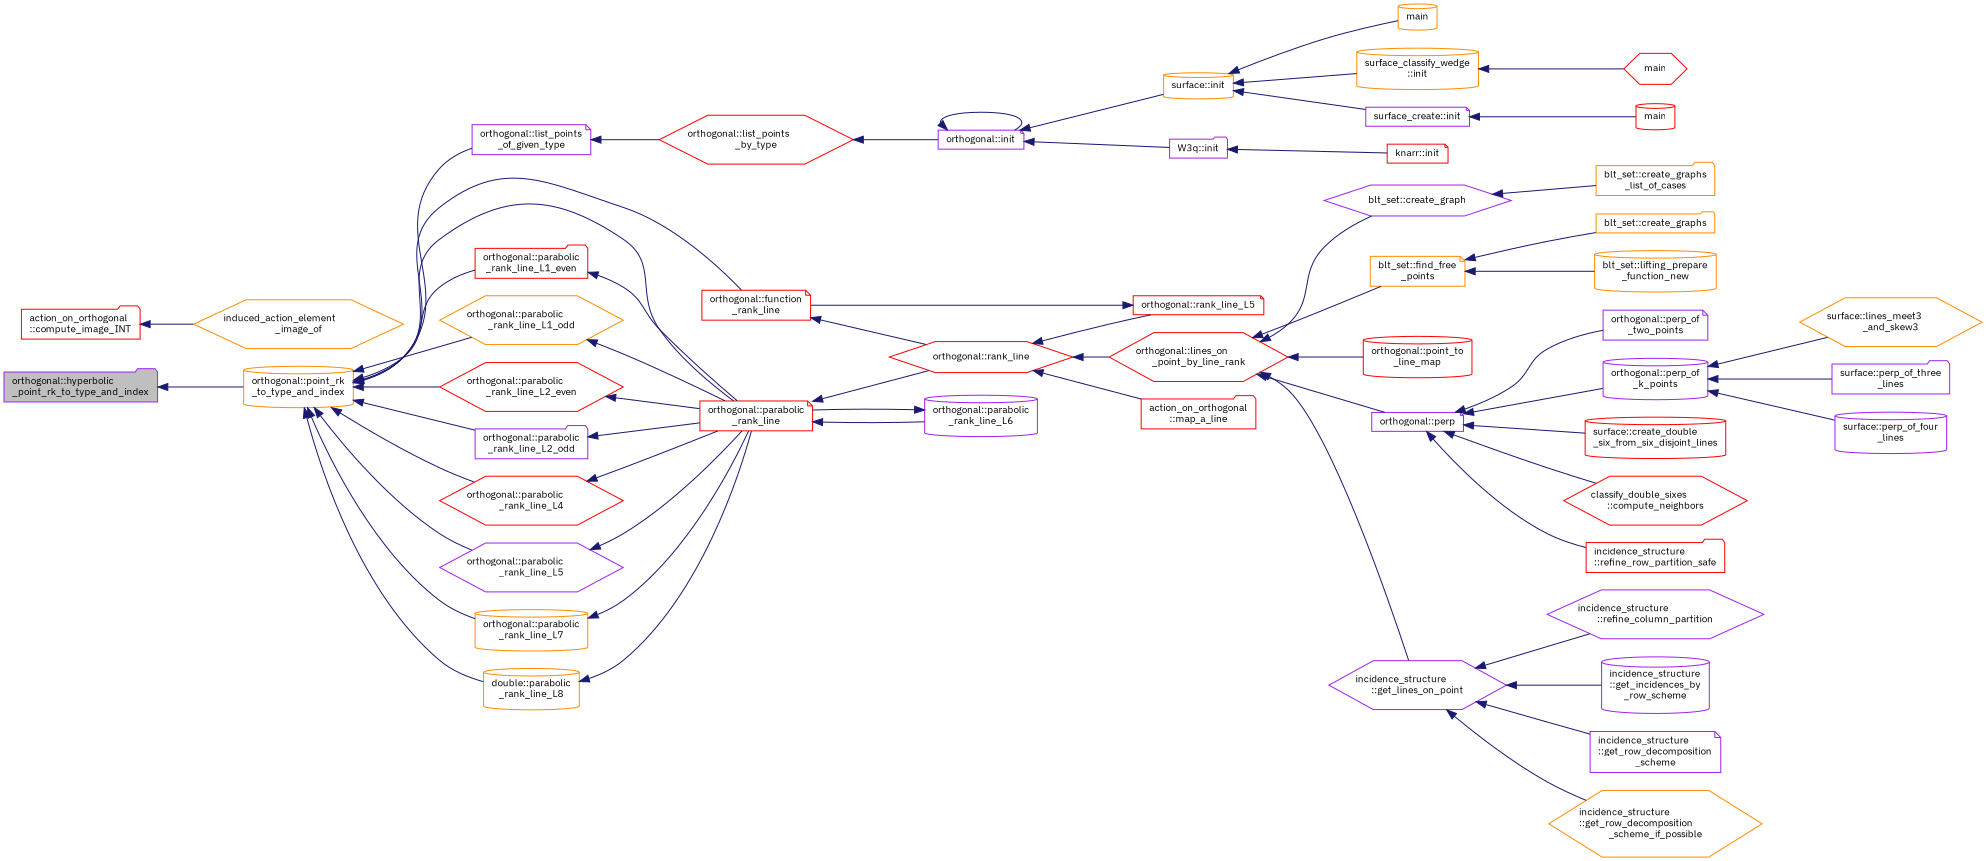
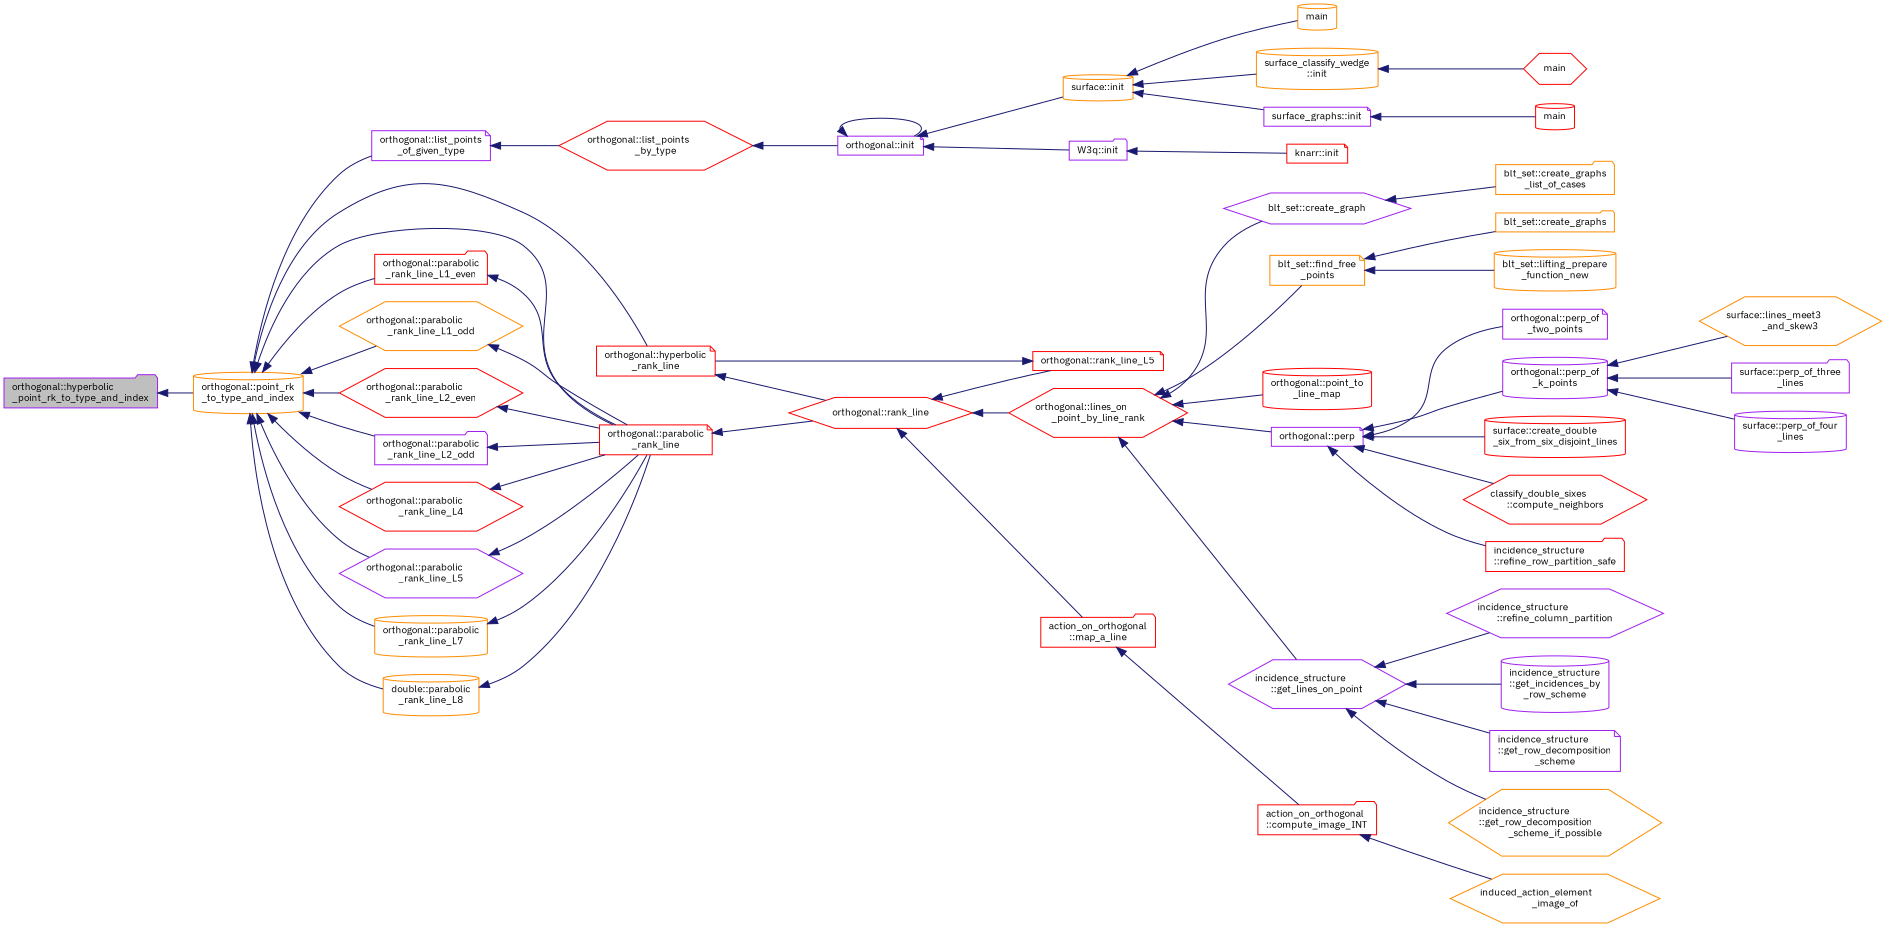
  digraph {
    fontname="IBM Plex Sans"
    rankdir=LR
    node [color=purple fillcolor=white fontname="IBM Plex Sans" fontsize=10 shape=hexagon style=filled]
    edge [color=midnightblue dir=back fontname="IBM Plex Sans" fontsize=10 labelfontname=Helvetica labelfontsize=10 style=solid]
    n1 [fillcolor=grey75 fontcolor=black height=0.2 label="orthogonal::hyperbolic\l_point_rk_to_type_and_index" shape=folder width=0.4]
    n2 [color=darkorange height=0.2 label="orthogonal::point_rk\l_to_type_and_index" shape=cylinder width=0.4]
    n3 [height=0.2 label="orthogonal::list_points\l_of_given_type" shape=note width=0.4]
-   n4 [color=red height=0.2 label="orthogonal::function\l_rank_line" shape=note width=0.4]
+   n4 [color=red height=0.2 label="orthogonal::hyperbolic\l_rank_line" shape=note width=0.4]
    n5 [color=red height=0.2 label="orthogonal::parabolic\l_rank_line" shape=note width=0.4]
    n6 [color=red height=0.2 label="orthogonal::parabolic\l_rank_line_L1_even" shape=folder width=0.4]
    n7 [color=darkorange height=0.2 label="orthogonal::parabolic\l_rank_line_L1_odd" width=0.4]
    n8 [color=red height=0.2 label="orthogonal::parabolic\l_rank_line_L2_even" width=0.4]
    n9 [height=0.2 label="orthogonal::parabolic\l_rank_line_L2_odd" shape=folder width=0.4]
    n10 [color=red height=0.2 label="orthogonal::parabolic\l_rank_line_L4" width=0.4]
    n11 [height=0.2 label="orthogonal::parabolic\l_rank_line_L5" width=0.4]
    n12 [color=darkorange height=0.2 label="orthogonal::parabolic\l_rank_line_L7" shape=cylinder width=0.4]
    n13 [color=darkorange height=0.2 label="double::parabolic\l_rank_line_L8" shape=cylinder width=0.4]
    n14 [color=red height=0.2 label="orthogonal::list_points\l_by_type" width=0.4]
    n15 [color=red height=0.2 label="orthogonal::rank_line" width=0.4]
-   n16 [height=0.2 label="orthogonal::parabolic\l_rank_line_L6" shape=cylinder width=0.4]
    n17 [height=0.2 label="orthogonal::init" shape=note width=0.4]
    n18 [color=darkorange height=0.2 label="surface::init" shape=cylinder width=0.4]
    n19 [height=0.2 label="W3q::init" shape=folder width=0.4]
    n20 [color=darkorange height=0.2 label=main shape=cylinder width=0.4]
    n21 [color=darkorange height=0.2 label="surface_classify_wedge\l::init" shape=cylinder width=0.4]
-   n22 [height=0.2 label="surface_create::init" shape=note width=0.4]
+   n22 [height=0.2 label="surface_graphs::init" shape=note width=0.4]
    n23 [color=red height=0.2 label="knarr::init" shape=note width=0.4]
    n24 [color=red height=0.2 label=main width=0.4]
    n25 [color=red height=0.2 label=main shape=cylinder width=0.4]
    n26 [color=red height=0.2 label="orthogonal::lines_on\l_point_by_line_rank" width=0.4]
    n27 [color=red height=0.2 label="orthogonal::rank_line_L5" shape=note width=0.4]
    n28 [color=red height=0.2 label="action_on_orthogonal\l::map_a_line" shape=folder width=0.4]
    n29 [height=0.2 label="blt_set::create_graph" width=0.4]
    n30 [color=darkorange height=0.2 label="blt_set::find_free\l_points" shape=note width=0.4]
    n31 [color=red height=0.2 label="orthogonal::point_to\l_line_map" shape=cylinder width=0.4]
    n32 [height=0.2 label="orthogonal::perp" shape=note width=0.4]
    n33 [height=0.2 label="incidence_structure\l::get_lines_on_point" width=0.4]
    n34 [color=red height=0.2 label="action_on_orthogonal\l::compute_image_INT" shape=folder width=0.4]
    n35 [color=darkorange height=0.2 label="blt_set::create_graphs\l_list_of_cases" shape=folder width=0.4]
    n36 [color=darkorange height=0.2 label="blt_set::create_graphs" shape=folder width=0.4]
    n37 [color=darkorange height=0.2 label="blt_set::lifting_prepare\l_function_new" shape=cylinder width=0.4]
    n38 [height=0.2 label="orthogonal::perp_of\l_two_points" shape=note width=0.4]
    n39 [height=0.2 label="orthogonal::perp_of\l_k_points" shape=cylinder width=0.4]
    n40 [color=red height=0.2 label="surface::create_double\l_six_from_six_disjoint_lines" shape=cylinder width=0.4]
    n41 [color=red height=0.2 label="classify_double_sixes\l::compute_neighbors" width=0.4]
    n42 [color=red height=0.2 label="incidence_structure\l::refine_row_partition_safe" shape=folder width=0.4]
    n43 [height=0.2 label="incidence_structure\l::refine_column_partition" width=0.4]
    n44 [height=0.2 label="incidence_structure\l::get_incidences_by\l_row_scheme" shape=cylinder width=0.4]
    n45 [height=0.2 label="incidence_structure\l::get_row_decomposition\l_scheme" shape=note width=0.4]
    n46 [color=darkorange height=0.2 label="incidence_structure\l::get_row_decomposition\l_scheme_if_possible" width=0.4]
    n47 [color=darkorange height=0.2 label="surface::lines_meet3\l_and_skew3" width=0.4]
    n48 [height=0.2 label="surface::perp_of_three\l_lines" shape=folder width=0.4]
    n49 [height=0.2 label="surface::perp_of_four\l_lines" shape=cylinder width=0.4]
    n50 [color=darkorange height=0.2 label="induced_action_element\l_image_of" width=0.4]
    n1 -> n2
    n2 -> n3
    n2 -> n4
    n2 -> n5
    n2 -> n6
    n2 -> n7
    n2 -> n8
    n2 -> n9
    n2 -> n10
    n2 -> n11
    n2 -> n12
    n2 -> n13
    n3 -> n14
    n4 -> n15
    n5 -> n15
-   n5 -> n16
    n6 -> n5
    n7 -> n5
    n8 -> n5
    n9 -> n5
    n10 -> n5
    n11 -> n5
    n12 -> n5
    n13 -> n5
    n14 -> n17
    n15 -> n26
    n15 -> n27
    n15 -> n28
-   n16 -> n5
    n17 -> n17
    n17 -> n18
    n17 -> n19
    n18 -> n20
    n18 -> n21
    n18 -> n22
    n19 -> n23
    n21 -> n24
    n22 -> n25
    n26 -> n29
    n26 -> n30
    n26 -> n31
    n26 -> n32
    n26 -> n33
    n27 -> n4
+   n28 -> n34
    n29 -> n35
    n30 -> n36
    n30 -> n37
    n32 -> n38
    n32 -> n39
    n32 -> n40
    n32 -> n41
    n32 -> n42
    n33 -> n43
    n33 -> n44
    n33 -> n45
    n33 -> n46
    n34 -> n50
    n39 -> n47
    n39 -> n48
    n39 -> n49
  }
